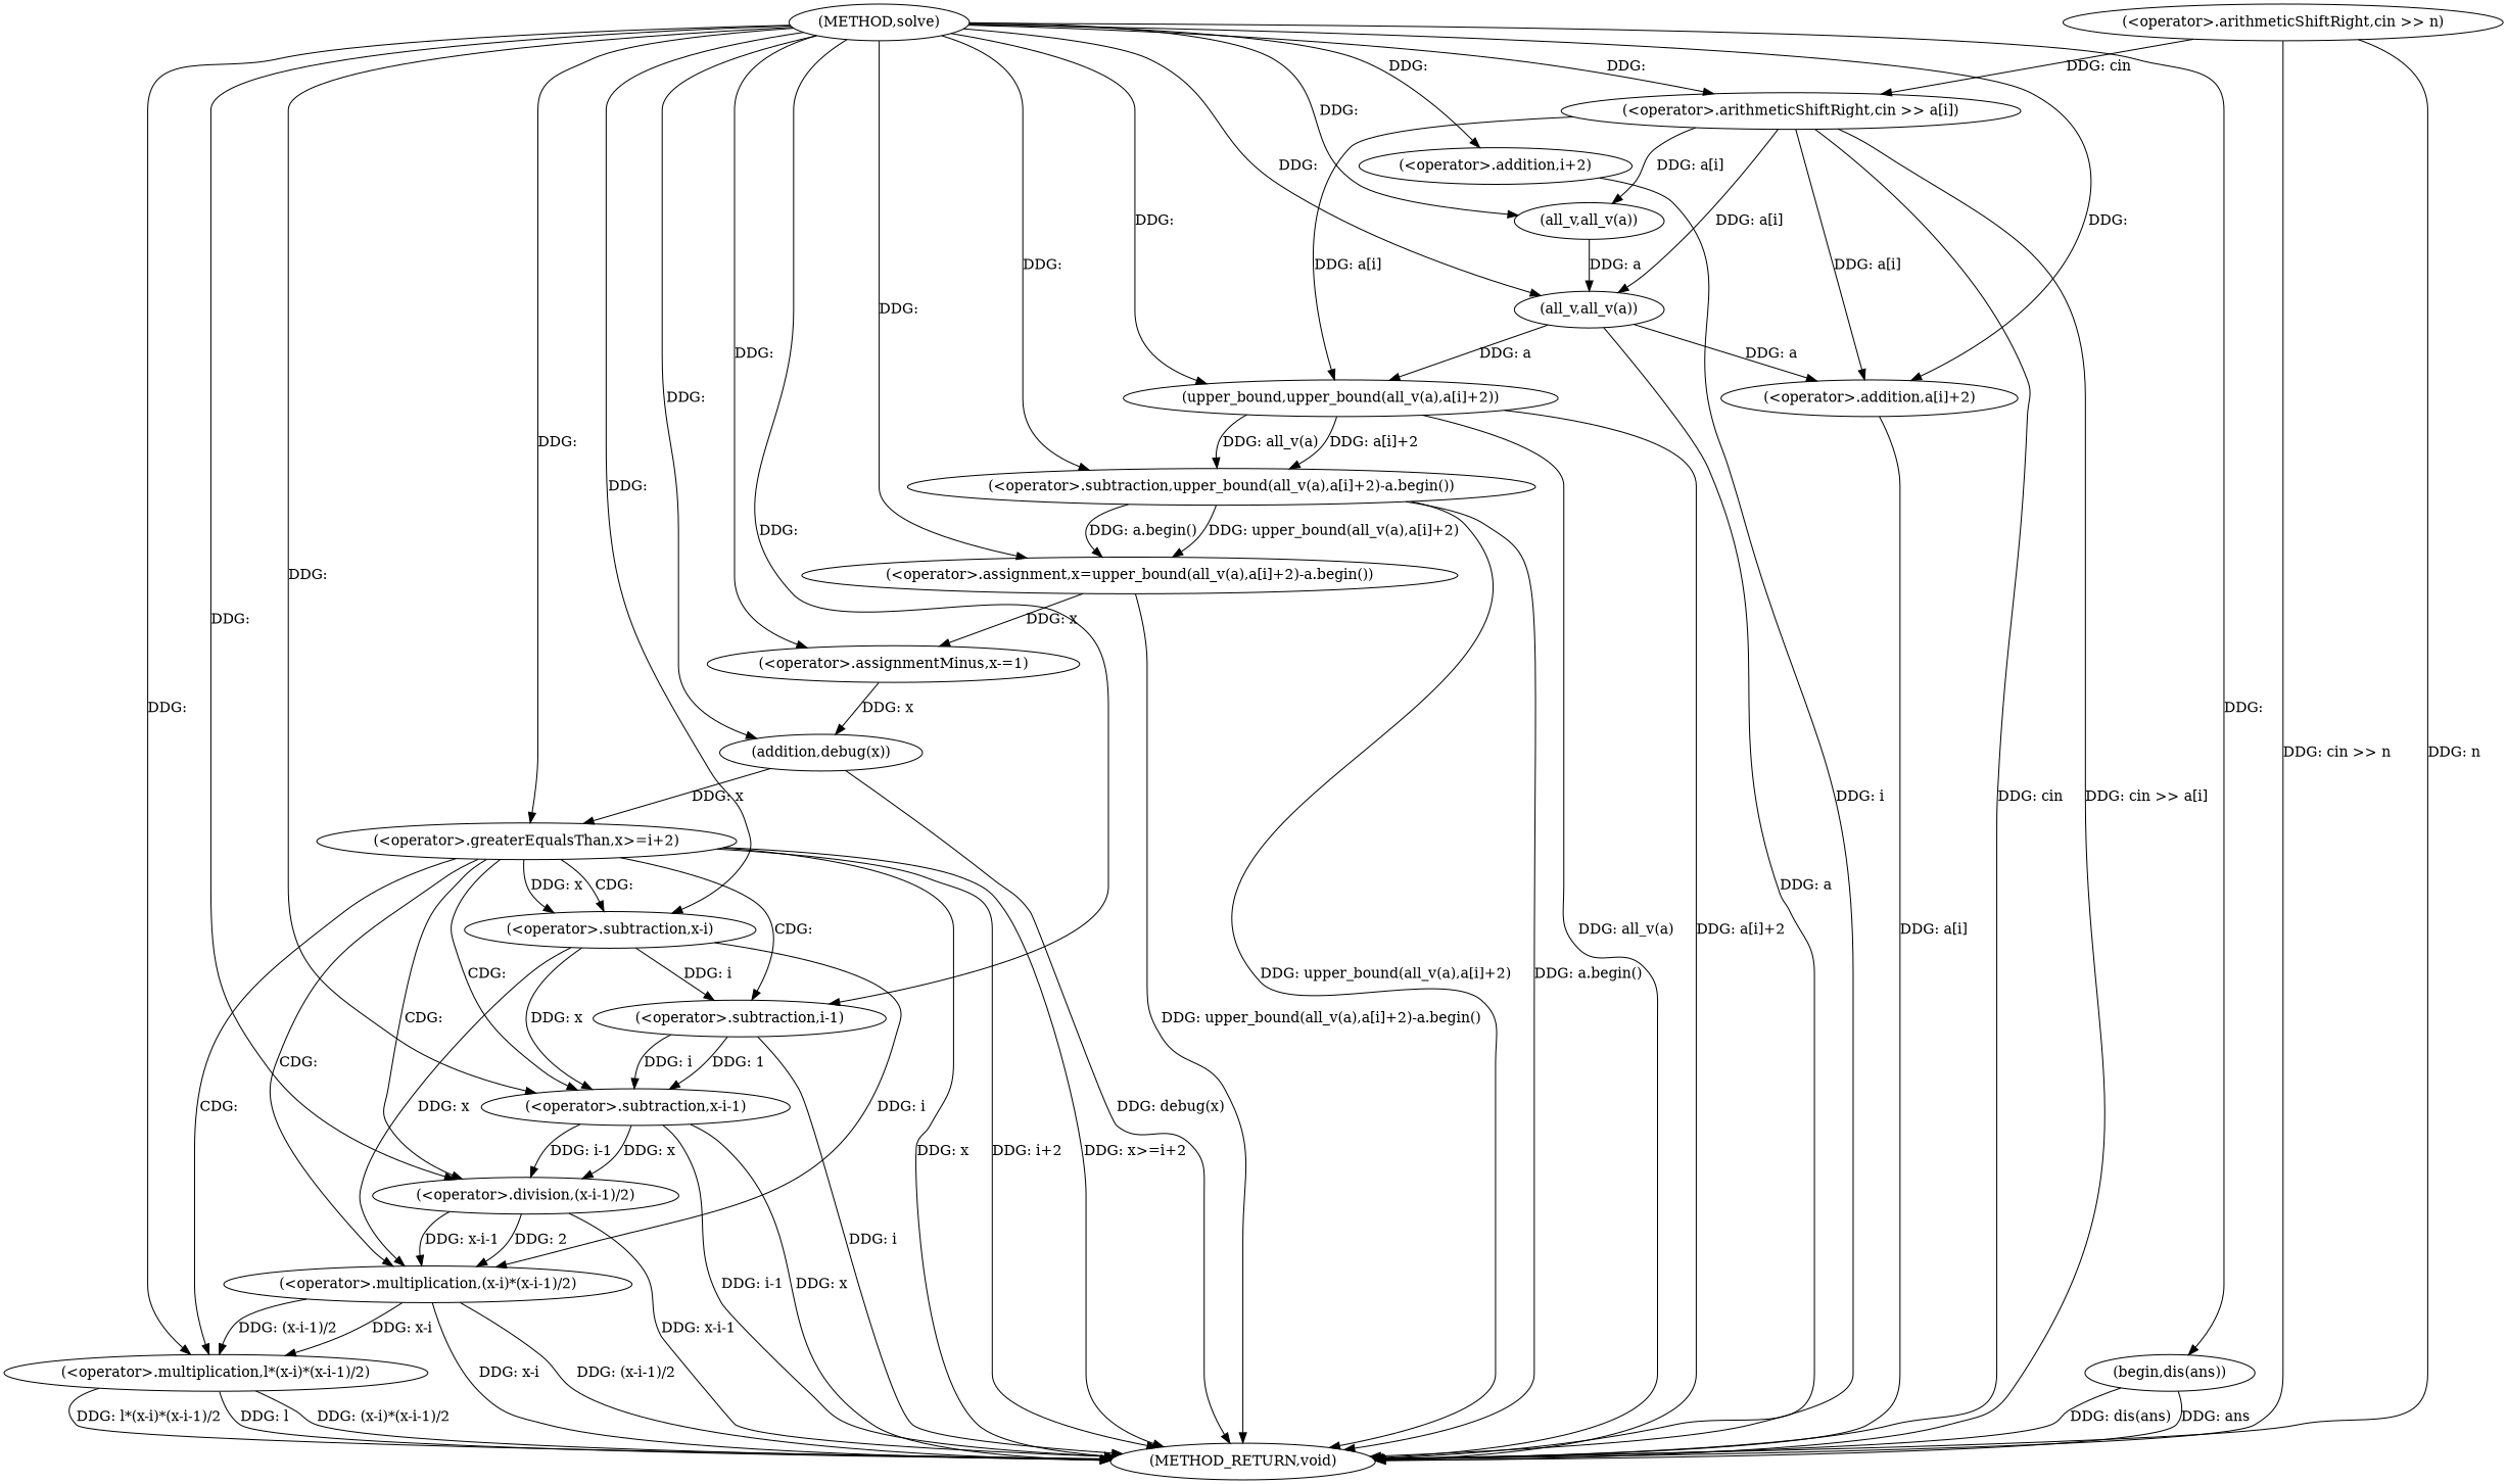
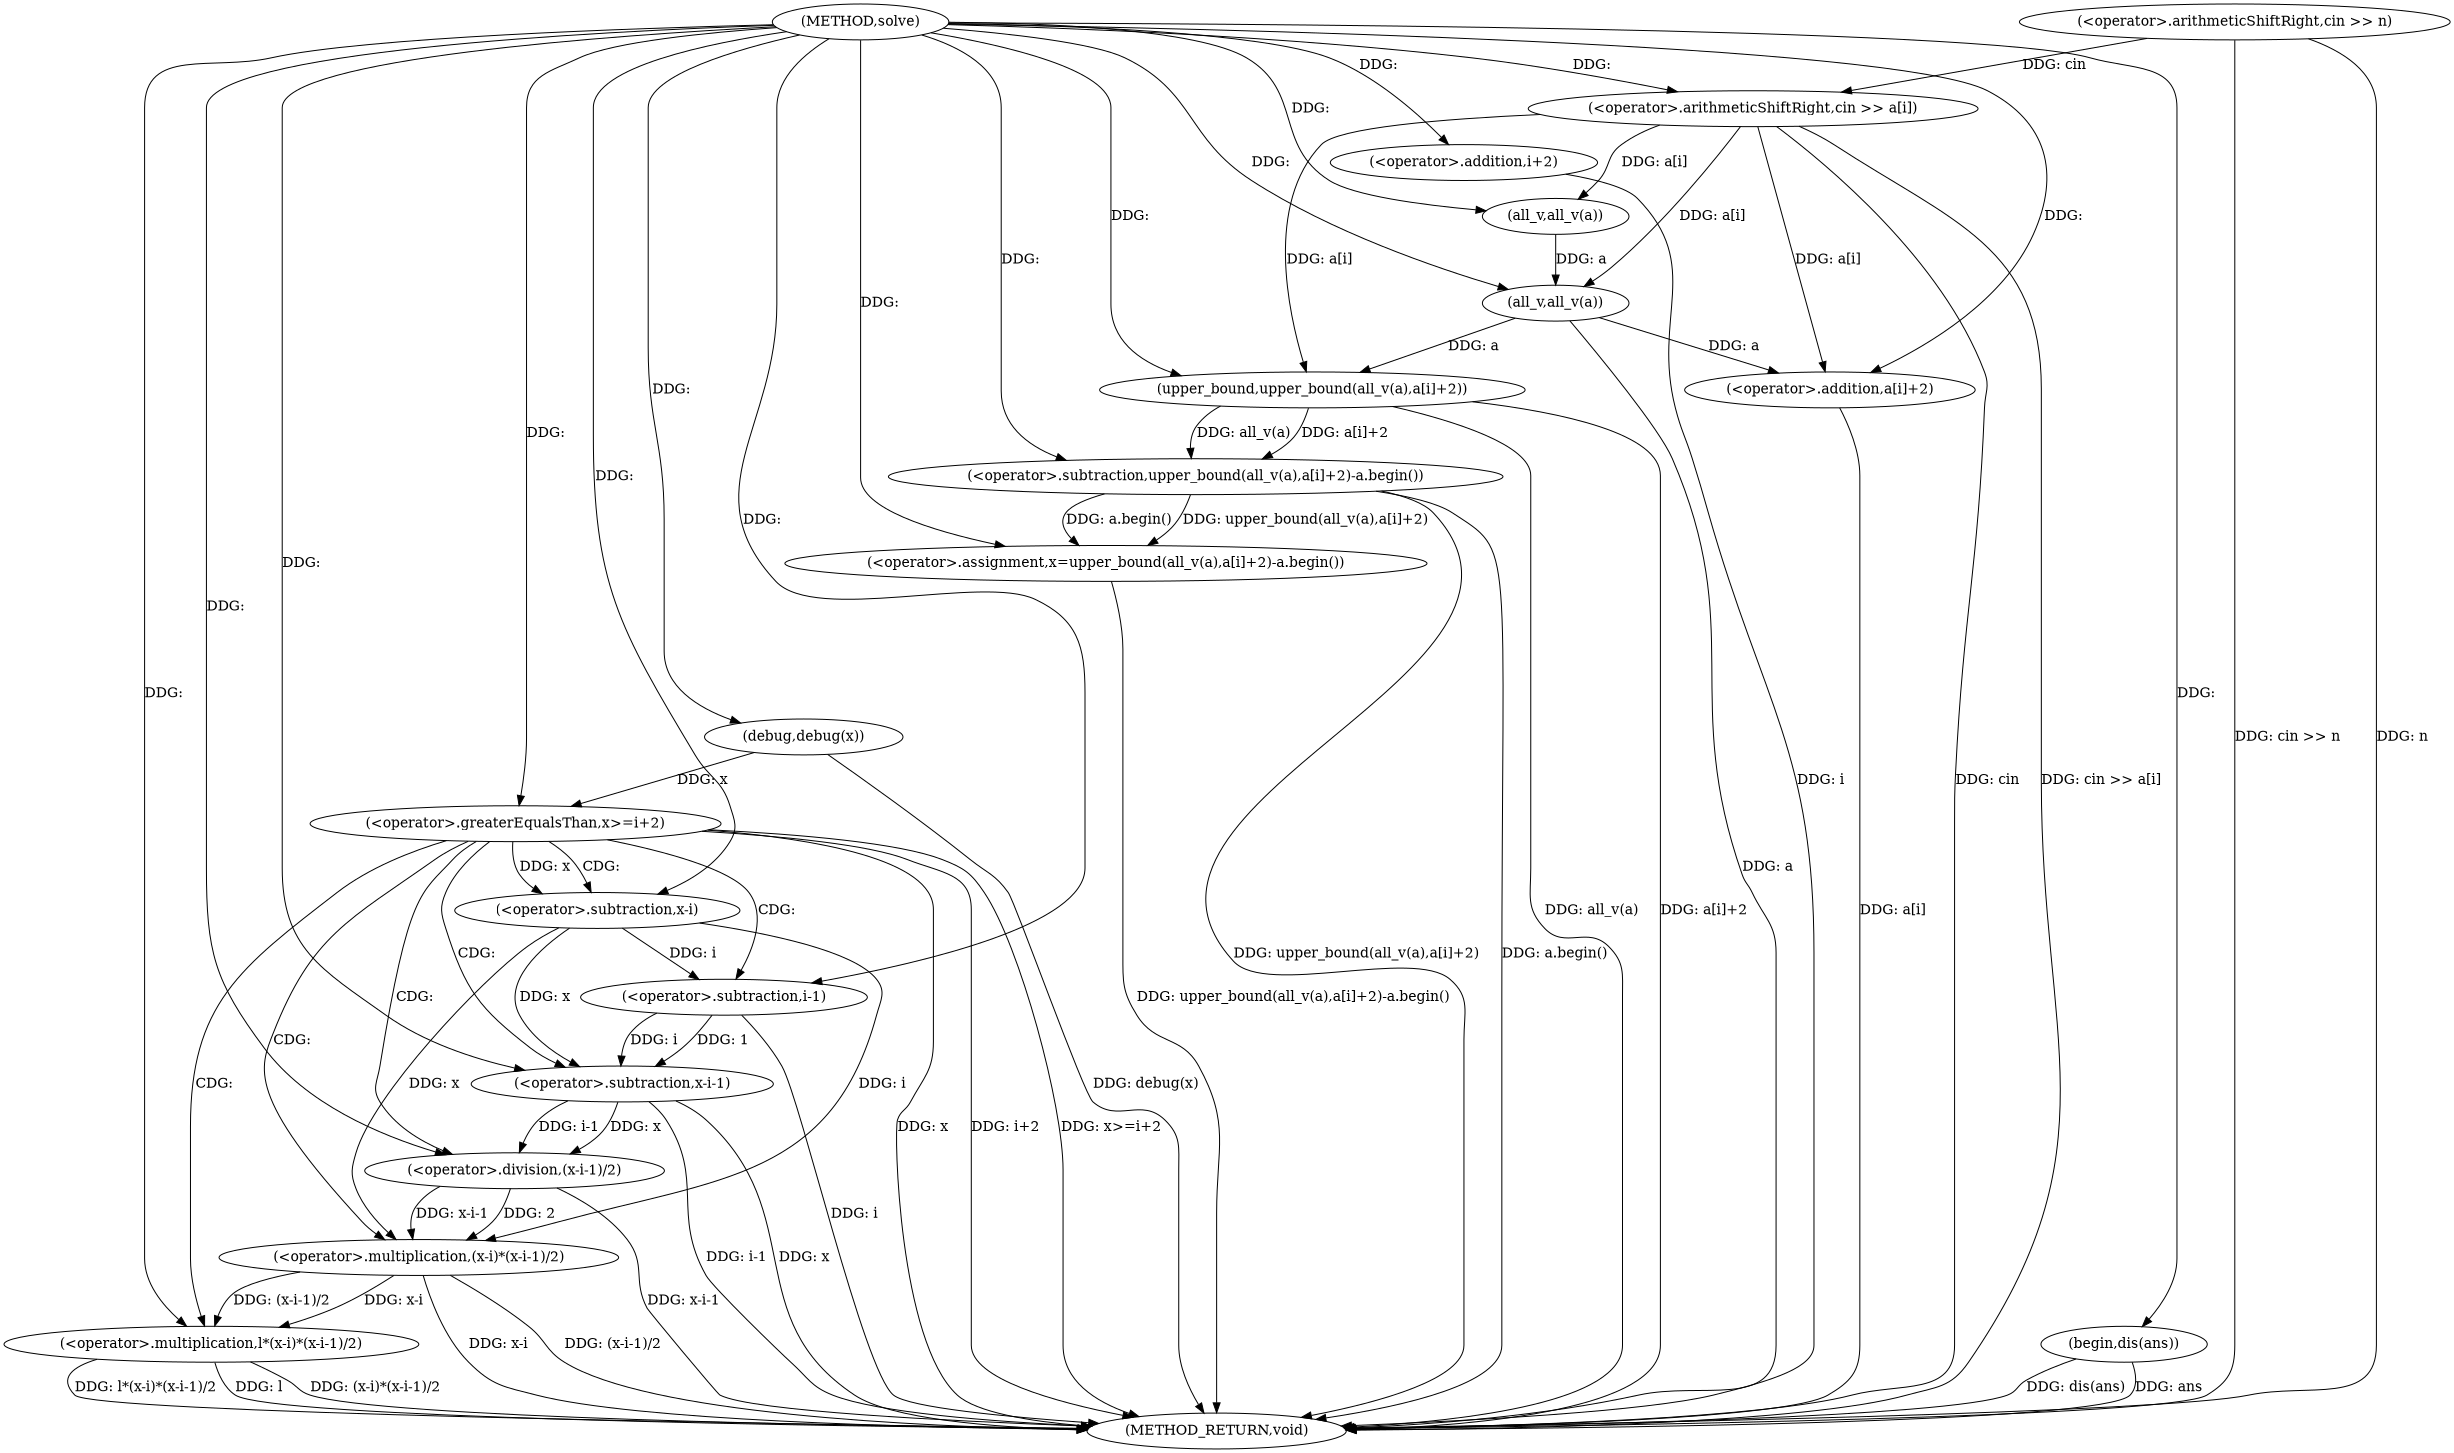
  digraph {
    n1 [label="(METHOD,solve)"]
    n2 [label="(<operator>.arithmeticShiftRight,cin >> a[i])"]
    n3 [label="(begin,dis(ans))"]
    n4 [label="(<operator>.assignment,x=upper_bound(all_v(a),a[i]+2)-a.begin())"]
-   n5 [label="(<operator>.assignmentMinus,x-=1)"]
-   n6 [label="(addition,debug(x))"]
+   n6 [label="(debug,debug(x))"]
    n7 [label="(all_v,all_v(a))"]
    n8 [label="(<operator>.greaterEqualsThan,x>=i+2)"]
    n9 [label="(<operator>.subtraction,upper_bound(all_v(a),a[i]+2)-a.begin())"]
    n10 [label="(<operator>.multiplication,l*(x-i)*(x-i-1)/2)"]
    n11 [label="(upper_bound,upper_bound(all_v(a),a[i]+2))"]
    n12 [label="(<operator>.addition,i+2)"]
    n13 [label="(all_v,all_v(a))"]
    n14 [label="(<operator>.addition,a[i]+2)"]
    n15 [label="(<operator>.subtraction,x-i)"]
    n16 [label="(<operator>.division,(x-i-1)/2)"]
    n17 [label="(<operator>.subtraction,x-i-1)"]
    n18 [label="(<operator>.subtraction,i-1)"]
    n19 [label="(<operator>.arithmeticShiftRight,cin >> n)"]
    n20 [label="(METHOD_RETURN,void)"]
    n21 [label="(<operator>.multiplication,(x-i)*(x-i-1)/2)"]
    n1 -> n2 [label="DDG: "]
    n1 -> n3 [label="DDG: "]
    n1 -> n4 [label="DDG: "]
-   n1 -> n5 [label="DDG: "]
    n1 -> n6 [label="DDG: "]
    n1 -> n7 [label="DDG: "]
    n1 -> n8 [label="DDG: "]
    n1 -> n9 [label="DDG: "]
    n1 -> n10 [label="DDG: "]
    n1 -> n11 [label="DDG: "]
    n1 -> n12 [label="DDG: "]
    n1 -> n13 [label="DDG: "]
    n1 -> n14 [label="DDG: "]
    n1 -> n15 [label="DDG: "]
    n1 -> n16 [label="DDG: "]
    n1 -> n17 [label="DDG: "]
    n1 -> n18 [label="DDG: "]
    n2 -> n7 [label="DDG: a[i]"]
    n2 -> n11 [label="DDG: a[i]"]
    n2 -> n13 [label="DDG: a[i]"]
    n2 -> n14 [label="DDG: a[i]"]
    n2 -> n20 [label="DDG: cin"]
    n2 -> n20 [label="DDG: cin >> a[i]"]
    n3 -> n20 [label="DDG: ans"]
    n3 -> n20 [label="DDG: dis(ans)"]
-   n4 -> n5 [label="DDG: x"]
    n4 -> n20 [label="DDG: upper_bound(all_v(a),a[i]+2)-a.begin()"]
-   n5 -> n6 [label="DDG: x"]
    n6 -> n8 [label="DDG: x"]
    n6 -> n20 [label="DDG: debug(x)"]
    n7 -> n13 [label="DDG: a"]
    n8 -> n10 [label="CDG: "]
    n8 -> n15 [label="DDG: x"]
    n8 -> n15 [label="CDG: "]
    n8 -> n16 [label="CDG: "]
    n8 -> n17 [label="CDG: "]
    n8 -> n18 [label="CDG: "]
    n8 -> n20 [label="DDG: x"]
    n8 -> n20 [label="DDG: i+2"]
    n8 -> n20 [label="DDG: x>=i+2"]
    n8 -> n21 [label="CDG: "]
    n9 -> n4 [label="DDG: a.begin()"]
    n9 -> n4 [label="DDG: upper_bound(all_v(a),a[i]+2)"]
    n9 -> n20 [label="DDG: upper_bound(all_v(a),a[i]+2)"]
    n9 -> n20 [label="DDG: a.begin()"]
    n10 -> n20 [label="DDG: (x-i)*(x-i-1)/2"]
    n10 -> n20 [label="DDG: l*(x-i)*(x-i-1)/2"]
    n10 -> n20 [label="DDG: l"]
    n11 -> n9 [label="DDG: all_v(a)"]
    n11 -> n9 [label="DDG: a[i]+2"]
    n11 -> n20 [label="DDG: all_v(a)"]
    n11 -> n20 [label="DDG: a[i]+2"]
    n12 -> n20 [label="DDG: i"]
    n13 -> n11 [label="DDG: a"]
    n13 -> n14 [label="DDG: a"]
    n13 -> n20 [label="DDG: a"]
    n14 -> n20 [label="DDG: a[i]"]
    n15 -> n17 [label="DDG: x"]
    n15 -> n18 [label="DDG: i"]
    n15 -> n21 [label="DDG: i"]
    n15 -> n21 [label="DDG: x"]
    n16 -> n20 [label="DDG: x-i-1"]
    n16 -> n21 [label="DDG: 2"]
    n16 -> n21 [label="DDG: x-i-1"]
    n17 -> n16 [label="DDG: i-1"]
    n17 -> n16 [label="DDG: x"]
    n17 -> n20 [label="DDG: x"]
    n17 -> n20 [label="DDG: i-1"]
    n18 -> n17 [label="DDG: 1"]
    n18 -> n17 [label="DDG: i"]
    n18 -> n20 [label="DDG: i"]
    n19 -> n2 [label="DDG: cin"]
    n19 -> n20 [label="DDG: n"]
    n19 -> n20 [label="DDG: cin >> n"]
    n21 -> n10 [label="DDG: x-i"]
    n21 -> n10 [label="DDG: (x-i-1)/2"]
    n21 -> n20 [label="DDG: x-i"]
    n21 -> n20 [label="DDG: (x-i-1)/2"]
  }
